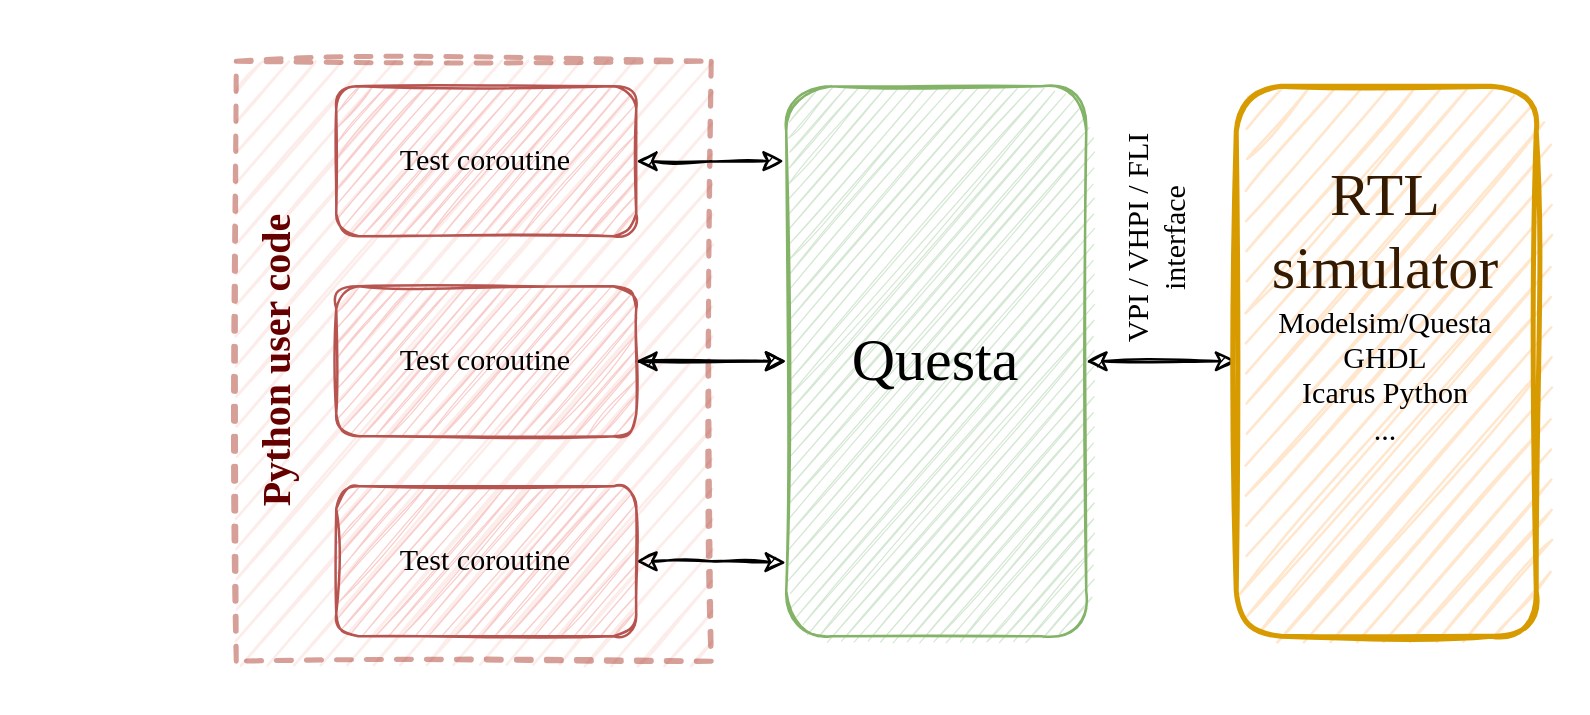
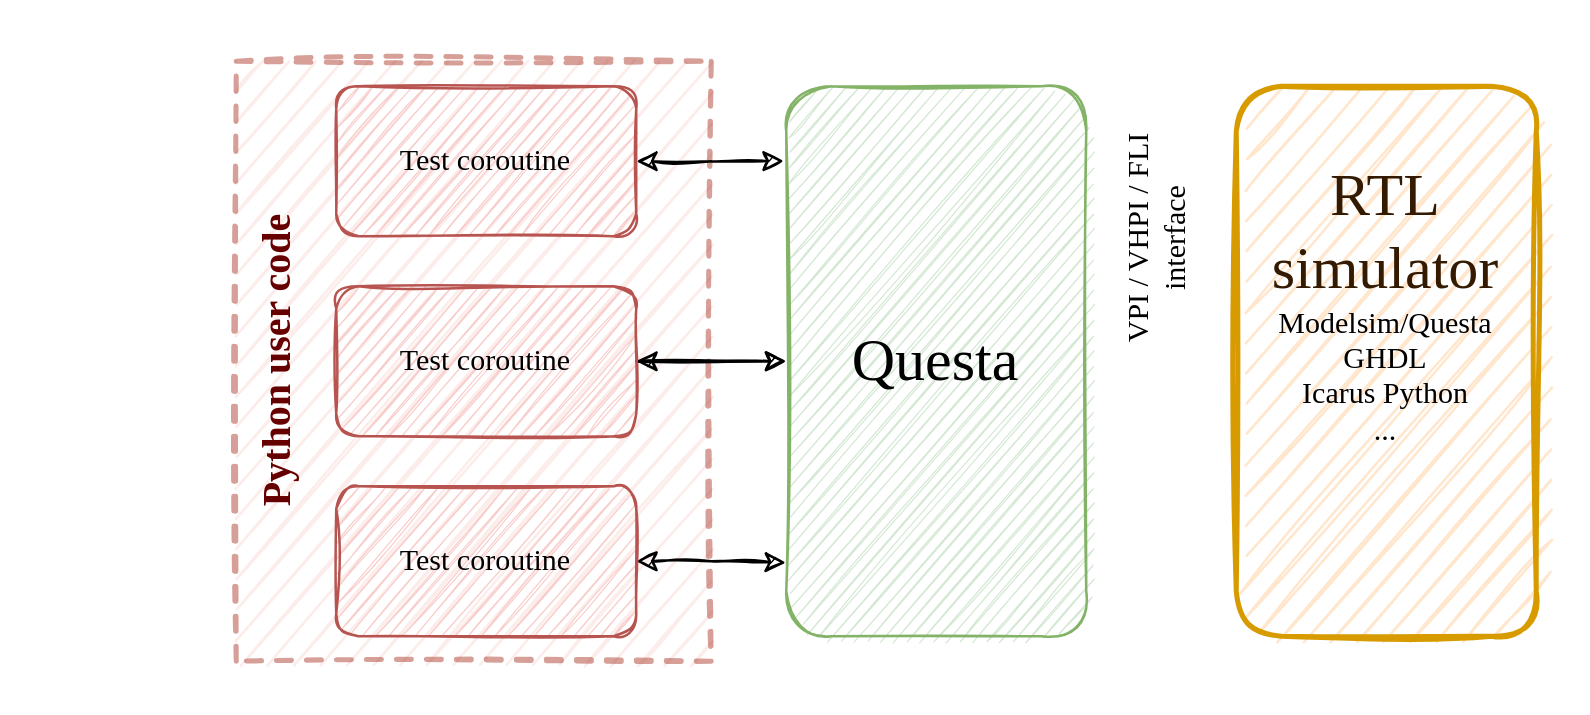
  <mxCell id="0" />
  <mxCell id="1" parent="0" />
  <mxCell id="2" value="" style="rounded=0;whiteSpace=wrap;html=1;fillColor=#fad9d5;dashed=1;sketch=1;shadow=0;sketchStyle=rough;strokeColor=#ae4132;fillStyle=hachure;opacity=50;strokeWidth=2;" vertex="1" parent="1"><mxGeometry x="94" y="20" width="190" height="240" as="geometry" /></mxCell>
  <mxCell id="3" style="edgeStyle=orthogonalEdgeStyle;rounded=0;orthogonalLoop=1;jettySize=auto;html=1;entryX=-0.008;entryY=0.136;entryDx=0;entryDy=0;entryPerimeter=0;startArrow=classic;startFill=1;sketch=1;shadow=0;sketchStyle=rough;" edge="1" parent="1" source="4" target="11"><mxGeometry relative="1" as="geometry" /></mxCell>
  <mxCell id="4" value="&lt;font face=&quot;Comic Sans MS&quot;&gt;Test coroutine&lt;/font&gt;" style="rounded=1;whiteSpace=wrap;html=1;fillColor=#f8cecc;strokeColor=#b85450;sketch=1;shadow=0;sketchStyle=rough;" vertex="1" parent="1"><mxGeometry x="134" y="30" width="120" height="60" as="geometry" /></mxCell>
  <mxCell id="5" style="edgeStyle=orthogonalEdgeStyle;rounded=0;orthogonalLoop=1;jettySize=auto;html=1;exitX=1;exitY=0.5;exitDx=0;exitDy=0;entryX=0;entryY=0.5;entryDx=0;entryDy=0;sketch=1;shadow=0;sketchStyle=rough;" edge="1" parent="1" source="6" target="11"><mxGeometry relative="1" as="geometry" /></mxCell>
  <mxCell id="6" value="&lt;span&gt;&lt;font face=&quot;Comic Sans MS&quot;&gt;Test coroutine&lt;/font&gt;&lt;/span&gt;" style="rounded=1;whiteSpace=wrap;html=1;fillColor=#f8cecc;strokeColor=#b85450;sketch=1;shadow=0;sketchStyle=rough;" vertex="1" parent="1"><mxGeometry x="134" y="110" width="120" height="60" as="geometry" /></mxCell>
  <mxCell id="7" style="edgeStyle=orthogonalEdgeStyle;rounded=0;orthogonalLoop=1;jettySize=auto;html=1;exitX=1;exitY=0.5;exitDx=0;exitDy=0;entryX=-0.001;entryY=0.866;entryDx=0;entryDy=0;entryPerimeter=0;startArrow=classic;startFill=1;sketch=1;shadow=0;sketchStyle=rough;" edge="1" parent="1" source="8" target="11"><mxGeometry relative="1" as="geometry" /></mxCell>
  <mxCell id="8" value="&lt;span&gt;&lt;font face=&quot;Comic Sans MS&quot;&gt;Test coroutine&lt;/font&gt;&lt;/span&gt;" style="rounded=1;whiteSpace=wrap;html=1;fillColor=#f8cecc;strokeColor=#b85450;sketch=1;shadow=0;sketchStyle=rough;" vertex="1" parent="1"><mxGeometry x="134" y="190" width="120" height="60" as="geometry" /></mxCell>
  <mxCell id="9" value="" style="edgeStyle=orthogonalEdgeStyle;rounded=0;orthogonalLoop=1;jettySize=auto;html=1;startArrow=classic;startFill=1;sketch=1;shadow=0;sketchStyle=rough;" edge="1" parent="1" source="11" target="6"><mxGeometry relative="1" as="geometry" /></mxCell>
- <mxCell id="10" style="edgeStyle=orthogonalEdgeStyle;rounded=0;orthogonalLoop=1;jettySize=auto;html=1;exitX=1;exitY=0.5;exitDx=0;exitDy=0;entryX=0;entryY=0.5;entryDx=0;entryDy=0;startArrow=classic;startFill=1;sketch=1;shadow=0;sketchStyle=rough;" edge="1" parent="1" source="11" target="12"><mxGeometry relative="1" as="geometry" /></mxCell>
  <mxCell id="11" value="&lt;font style=&quot;font-size: 24px&quot; face=&quot;Comic Sans MS&quot;&gt;Questa&lt;/font&gt;" style="rounded=1;whiteSpace=wrap;html=1;fillColor=#d5e8d4;strokeColor=#82b366;sketch=1;shadow=0;sketchStyle=rough;" vertex="1" parent="1"><mxGeometry x="314" y="30" width="120" height="220" as="geometry" /></mxCell>
  <mxCell id="12" value="&lt;font face=&quot;Comic Sans MS&quot;&gt;&lt;span style=&quot;font-size: 24px&quot;&gt;&lt;font color=&quot;#331a00&quot;&gt;RTL simulator&lt;/font&gt;&lt;/span&gt;&lt;br&gt;&lt;font style=&quot;font-size: 12px&quot;&gt;Modelsim/Questa&lt;br&gt;&lt;/font&gt;GHDL&lt;br&gt;Icarus Python&lt;br&gt;...&lt;br&gt;&lt;/font&gt;" style="rounded=1;whiteSpace=wrap;html=1;fillColor=#ffe6cc;strokeColor=#d79b00;sketch=1;shadow=0;sketchStyle=rough;perimeterSpacing=0;strokeWidth=2;glass=0;imageAspect=1;labelPosition=center;verticalLabelPosition=middle;align=center;verticalAlign=middle;spacingRight=0;spacingTop=-46;" vertex="1" parent="1"><mxGeometry x="494" y="30" width="120" height="220" as="geometry" /></mxCell>
  <mxCell id="13" value="&lt;font style=&quot;font-size: 12px&quot; face=&quot;Comic Sans MS&quot;&gt;VPI / VHPI / FLI &lt;br&gt;interface&lt;/font&gt;" style="text;html=1;strokeColor=none;fillColor=none;align=center;verticalAlign=middle;whiteSpace=wrap;rounded=0;rotation=-90;sketch=1;shadow=0;sketchStyle=rough;" vertex="1" parent="1"><mxGeometry x="367" y="81" width="190" height="20" as="geometry" /></mxCell>
  <mxCell id="14" value="Python user code" style="text;strokeColor=none;fillColor=none;align=center;verticalAlign=middle;rounded=0;rotation=-90;sketch=1;shadow=0;sketchStyle=rough;fontColor=#660000;labelBackgroundColor=none;labelBorderColor=none;whiteSpace=wrap;html=1;fontStyle=1;fontFamily=Comic Sans MS;fontSize=16;" vertex="1" parent="1"><mxGeometry x="20" y="130" width="180" height="20" as="geometry" /></mxCell>
